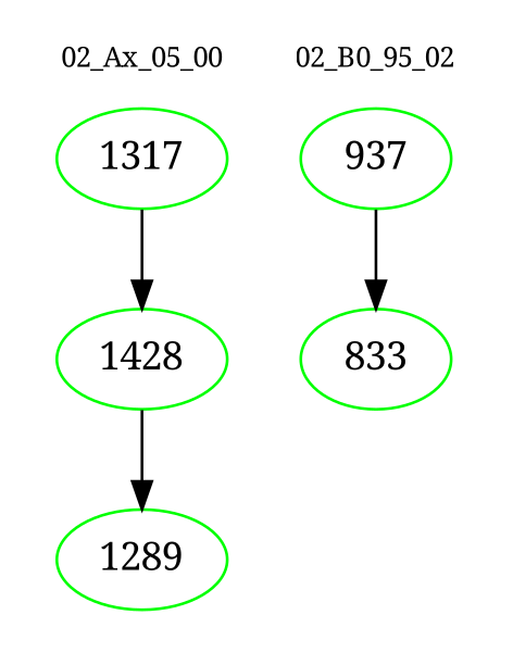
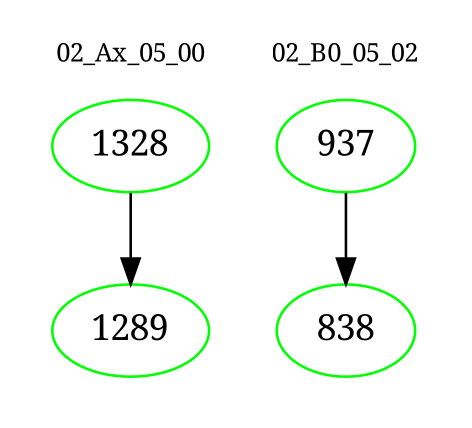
  digraph {
    fontname="Noto Serif"
    node [color=green fontname="Noto Serif"]
    edge [color=black fontname="Noto Serif"]
-   n1 [label=1317]
-   n2 [label=1428]
+   n2 [label=1328]
    n3 [label=1289]
    n4 [label=937]
-   n5 [label=833]
+   n5 [label=838]
    subgraph cluster_1 {
      color=white
      fontsize=10
      label="02_Ax_05_00"
-     n1
      n2
      n3
    }
    subgraph cluster_2 {
      color=white
      fontsize=10
-     label="02_B0_95_02"
+     label="02_B0_05_02"
      n4
      n5
    }
-   n1 -> n2
    n2 -> n3
    n4 -> n5
  }
